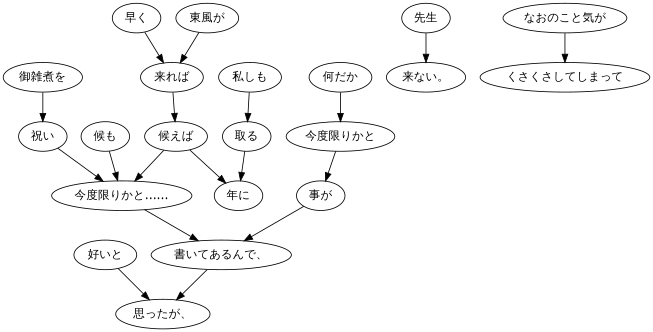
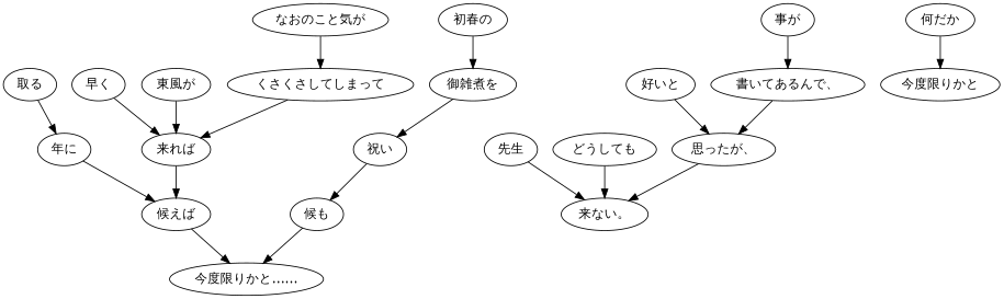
  digraph {
-   n1 [label="私しも"]
    n2 [label="取る"]
    n3 [label="年に"]
    n4 [label="候えば"]
    n5 [label="今度限りかと……"]
    n6 [label="書いてあるんで、"]
+   n7 [label="初春の"]
    n8 [label="御雑煮を"]
    n9 [label="祝い"]
    n10 [label="候も"]
    n11 [label="思ったが、"]
    n12 [label="何だか"]
    n13 [label="今度限りかと"]
    n14 [label="事が"]
    n15 [label="来ない。"]
    n16 [label="なおのこと気が"]
    n17 [label="くさくさしてしまって"]
    n18 [label="来れば"]
    n19 [label="早く"]
    n20 [label="東風が"]
    n21 [label="好いと"]
    n22 [label="先生"]
-   n1 -> n2
+   n23 [label="どうしても"]
    n2 -> n3
-   n4 -> n3
+   n3 -> n4
    n4 -> n5
-   n5 -> n6
    n6 -> n11
+   n7 -> n8
    n8 -> n9
-   n9 -> n5
+   n9 -> n10
    n10 -> n5
+   n11 -> n15
    n12 -> n13
-   n13 -> n14
    n14 -> n6
    n16 -> n17
+   n17 -> n18
    n18 -> n4
    n19 -> n18
    n20 -> n18
    n21 -> n11
    n22 -> n15
+   n23 -> n15
  }
